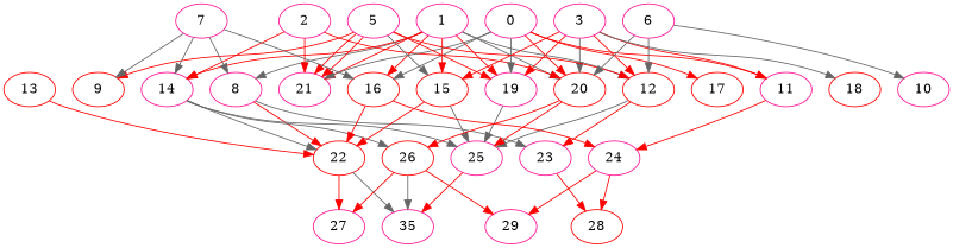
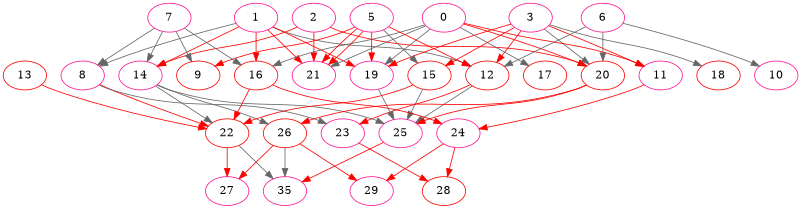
  digraph {
    node [alpha=0.10 color=deeppink]
    edge [color=red]
    1 [expect_size=42782720]
    8 [alpha=0.20 expect_size=25030656]
    12 [alpha=0.06 color=red expect_size=43678720]
    14 [alpha=0.08 expect_size=15334400]
    15 [alpha=0.06 color=red expect_size=26674176]
    16 [alpha=0.03 color=red expect_size=35940352]
    19 [alpha=0.16 expect_size=30331904]
    20 [alpha=0.11 color=red expect_size=11019264]
    21 [alpha=0.01 expect_size=43333632]
    22 [color=red expect_size=32038912]
    23 [alpha=0.14 expect_size=47013888]
    25 [expect_size=29999104]
    13 [alpha=0.05 color=red expect_size=20593664]
    26 [alpha=0.06 color=red expect_size=44141568]
    24 [alpha=0.05 expect_size=11155456]
    27 [alpha=0.19 expect_size=50357248]
    n17 [expect_size=29196288 label=35]
    28 [alpha=0.01 color=red expect_size=37456896]
    29 [expect_size=37583872]
    2 [expect_size=49730560]
    3 [alpha=0.18 expect_size=39357440]
    11 [alpha=0.15 expect_size=19266560]
    18 [alpha=0.00 color=red expect_size=31095808]
    n24 [alpha=0.05 expect_size=22767616 label=0]
    17 [alpha=0.15 color=red expect_size=39058432]
    5 [alpha=0.04 expect_size=37131264]
    9 [alpha=0.12 color=red expect_size=21960704]
    6 [alpha=0.01 expect_size=33106944]
    10 [alpha=0.14 expect_size=31613952]
    7 [alpha=0.17 expect_size=45303808]
    1 -> 8 [color=gray40]
    1 -> 12 [color=gray40]
    1 -> 14
-   1 -> 15
    1 -> 16
    1 -> 19
-   1 -> 20 [color=gray40]
    1 -> 21
    8 -> 22
    8 -> 23 [color=gray40]
    12 -> 23
    12 -> 25 [color=gray40]
    14 -> 22 [color=gray40]
    14 -> 25 [color=gray40]
    14 -> 26 [color=gray40]
    15 -> 22
    15 -> 25 [color=gray40]
    16 -> 22
    16 -> 24
    19 -> 25 [color=gray40]
    20 -> 25
    20 -> 26
    22 -> 27
    22 -> n17 [color=gray40]
    23 -> 28
    25 -> n17
    13 -> 22
    26 -> 27
    26 -> n17 [color=gray40]
    26 -> 29
    24 -> 28
    24 -> 29
    2 -> 14
    2 -> 20
    2 -> 21
    3 -> 12
    3 -> 15
    3 -> 19
    3 -> 20 [color=gray40]
    3 -> 11
    3 -> 18 [color=gray40]
    11 -> 24
    n24 -> 16 [color=gray40]
    n24 -> 19 [color=gray40]
    n24 -> 20
    n24 -> 21 [color=gray40]
    n24 -> 11
-   n24 -> 17
+   n24 -> 17 [color=gray40]
    5 -> 12
    5 -> 15 [color=gray40]
    5 -> 19
    5 -> 21
    5 -> 21
    5 -> 9
    6 -> 12 [color=gray40]
    6 -> 20 [color=gray40]
    6 -> 10 [color=gray40]
    7 -> 8 [color=gray40]
    7 -> 14 [color=gray40]
    7 -> 16 [color=gray40]
    7 -> 9 [color=gray40]
  }
